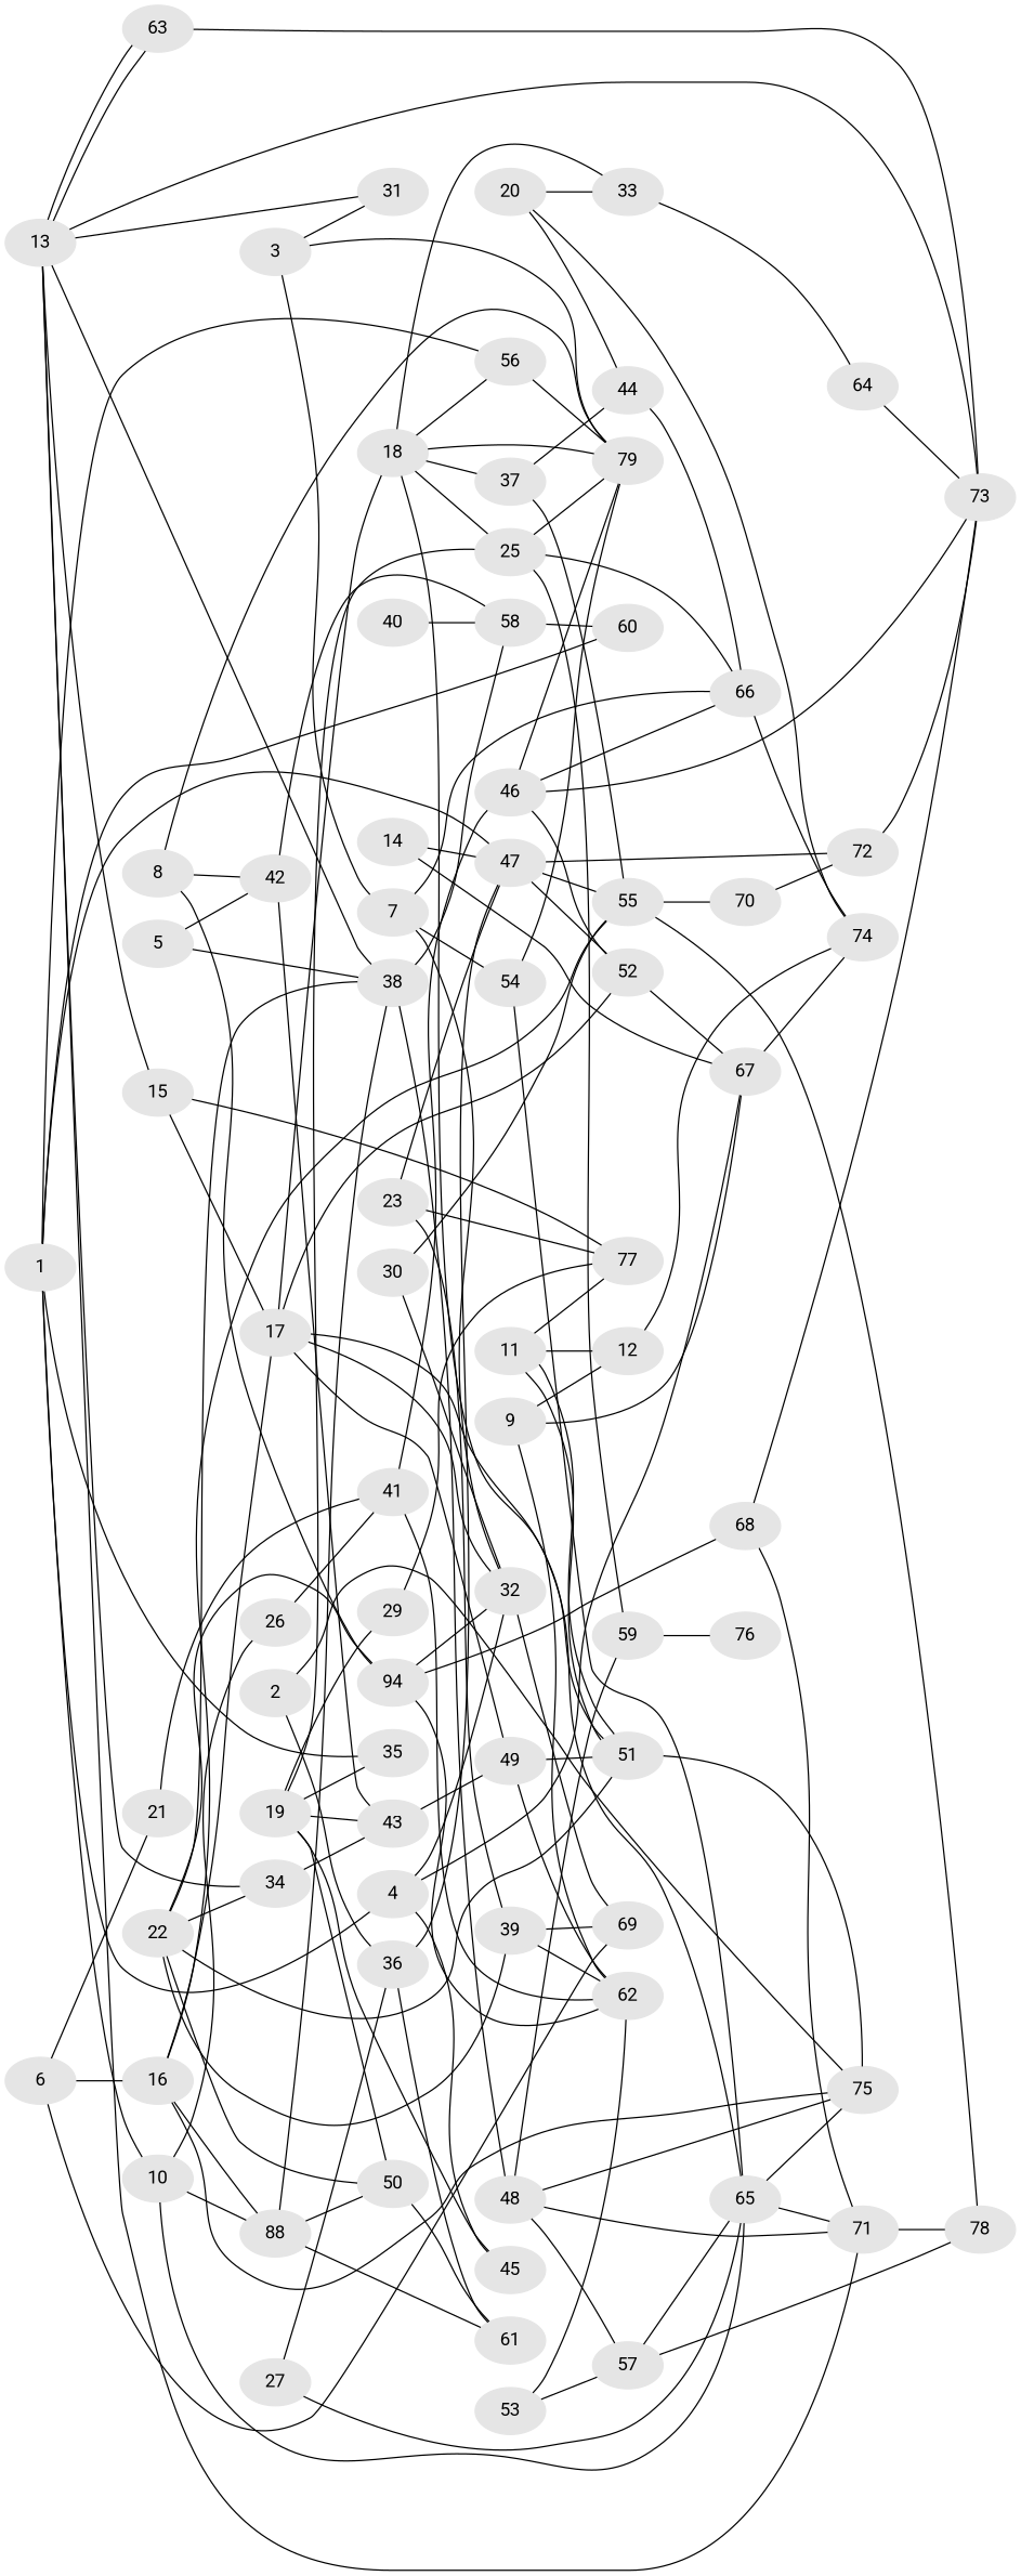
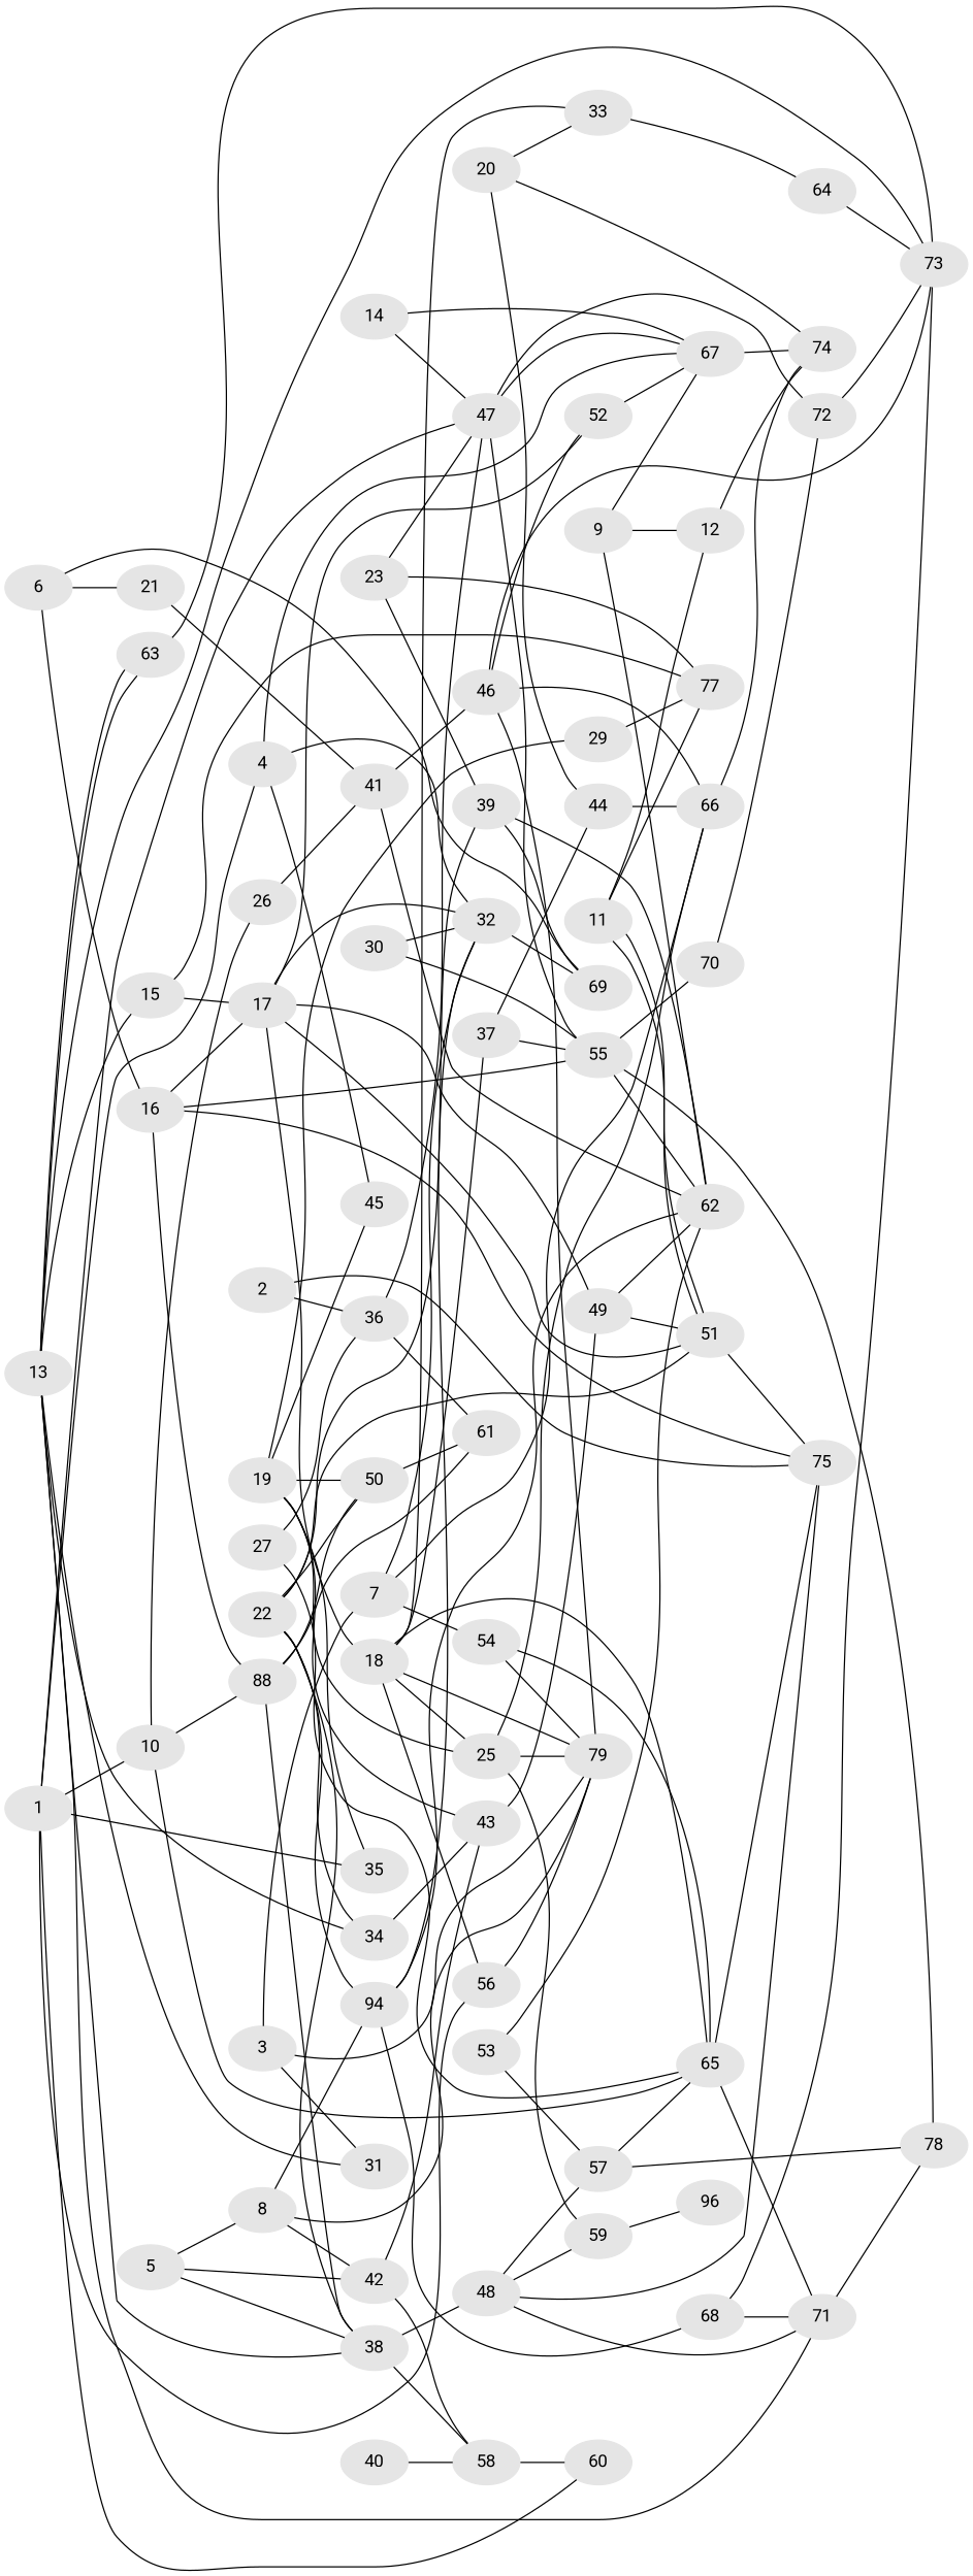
  graph {
    fontname=Roboto
    rankdir=LR
    node [color=gray90 fontname=Roboto style=filled]
    edge [fontname=Roboto]
    1
    4
    10
    35
    47
    56
    60
    32
    45
    67
    26
    n12 [label=88]
    65
    55
    52
    72
    79
    2
    36
    75
    61
    3
    7
    31
    54
    66
    69
    74
    5
    8
    38
    42
    n33 [label=94]
    48
    58
    43
    6
    16
    21
    17
    41
    62
    68
    9
    12
    50
    71
    11
    51
    77
    40
    13
    15
    34
    63
    73
    78
    14
    18
    49
    70
    25
    33
    37
    59
    64
    44
    19
    29
    20
    46
    22
    39
    23
-   76
+   76 [label=96]
    27
    30
    57
    53
    1 -- 4
    1 -- 10
    1 -- 35
    1 -- 47
    1 -- 56
    1 -- 60
    4 -- 32
    4 -- 45
    4 -- 67
    10 -- 26
    10 -- n12
    10 -- 65
    47 -- 55
-   47 -- 52
+   47 -- 67
    47 -- 72
    56 -- 79
    32 -- 69
    67 -- 74
    26 -- 41
    n12 -- 61
    n12 -- 38
    n12 -- 50
    65 -- 75
    65 -- 71
+   55 -- 62
    55 -- 78
    55 -- 70
    52 -- 67
    72 -- 73
    2 -- 36
    2 -- 75
    36 -- 47
    36 -- 61
    3 -- 79
    3 -- 7
    3 -- 31
    7 -- 32
    7 -- 54
    7 -- 66
    54 -- 65
    54 -- 79
    66 -- 74
+   5 -- 8
    5 -- 38
    5 -- 42
    8 -- 79
    8 -- 42
    8 -- n33
    38 -- 48
    38 -- 58
    42 -- 58
    42 -- 43
    n33 -- 32
    n33 -- 62
    n33 -- 68
    48 -- 75
    48 -- 71
    48 -- 59
    48 -- 57
    58 -- 60
    43 -- 49
    6 -- 69
    6 -- 16
    6 -- 21
    16 -- n12
    16 -- 55
    16 -- 75
    16 -- 17
    21 -- 41
    17 -- 32
    17 -- 52
    17 -- 51
    17 -- 18
    17 -- 49
    41 -- 62
    41 -- 46
    68 -- 71
    68 -- 73
    9 -- 67
    9 -- 62
    9 -- 12
    12 -- 74
    50 -- 61
    71 -- 78
    11 -- 12
    11 -- 51
    11 -- 51
    11 -- 77
    51 -- 75
    40 -- 58
    13 -- 31
    13 -- 38
    13 -- 71
    13 -- 15
    13 -- 34
    13 -- 63
    13 -- 63
    13 -- 73
    15 -- 17
    15 -- 77
    34 -- 43
    63 -- 73
    14 -- 47
    14 -- 67
    18 -- 56
    18 -- 65
    18 -- 79
    18 -- 25
    18 -- 33
    18 -- 37
    49 -- 62
    49 -- 51
    70 -- 72
    25 -- 79
    25 -- 66
    25 -- 59
    33 -- 64
    37 -- 55
    37 -- 44
    59 -- 76
    64 -- 73
    44 -- 66
    19 -- 35
    19 -- 45
    19 -- 43
    19 -- 50
    19 -- 25
    19 -- 29
    29 -- 77
    20 -- 74
    20 -- 33
    20 -- 44
    46 -- 52
    46 -- 79
    46 -- 66
    46 -- 73
    22 -- 38
    22 -- n33
    22 -- 50
    22 -- 51
    22 -- 34
    22 -- 39
    39 -- 69
    39 -- 62
    23 -- 47
    23 -- 77
    23 -- 39
    27 -- 65
    27 -- 36
    30 -- 32
    30 -- 55
    57 -- 65
    57 -- 78
    53 -- 62
    53 -- 57
  }
